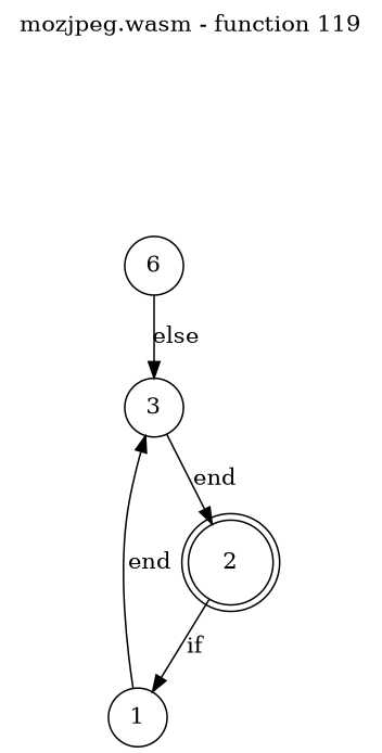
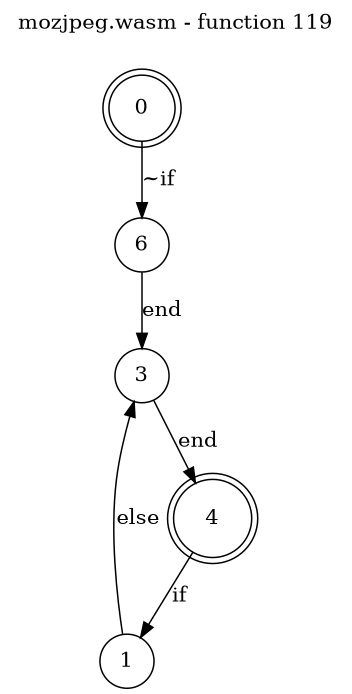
  digraph {
    label="mozjpeg.wasm - function 119"
    labelfontcolor=black
    labelfontname=Helvetica
    labelfontsize=16
    labelloc=t
    node [shape=circle]
+   0 [shape=doublecircle]
    n2 [label=6]
    1
    3
-   4 [shape=doublecircle label=2]
-   n2 -> 3 [label=else]
-   1 -> 3 [label=end]
+   4 [shape=doublecircle]
+   0 -> n2 [label="~if"]
+   n2 -> 3 [label=end]
+   1 -> 3 [label=else]
    3 -> 4 [label=end]
    4 -> 1 [label=if]
  }
